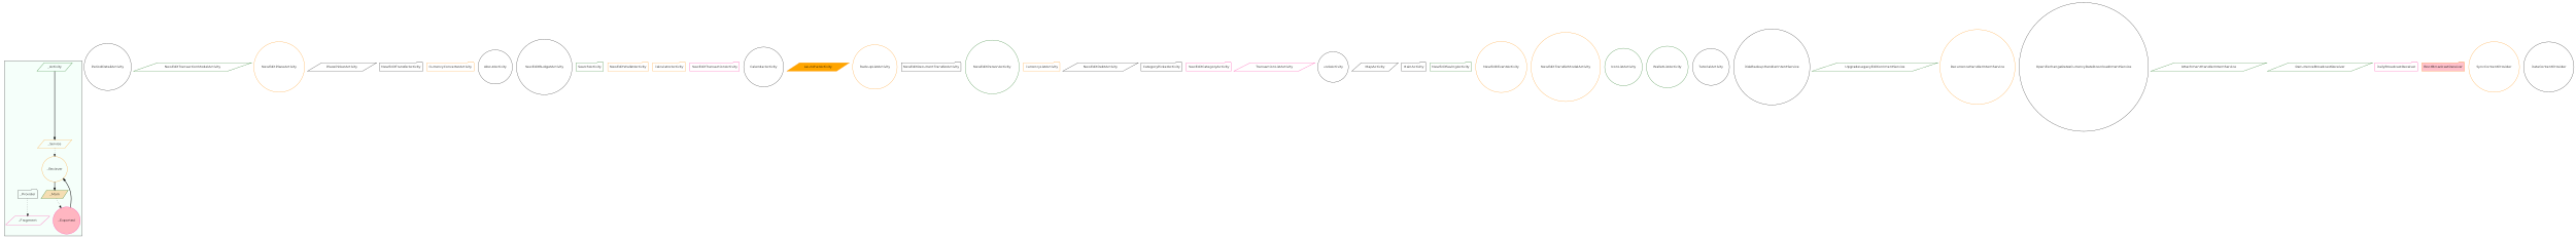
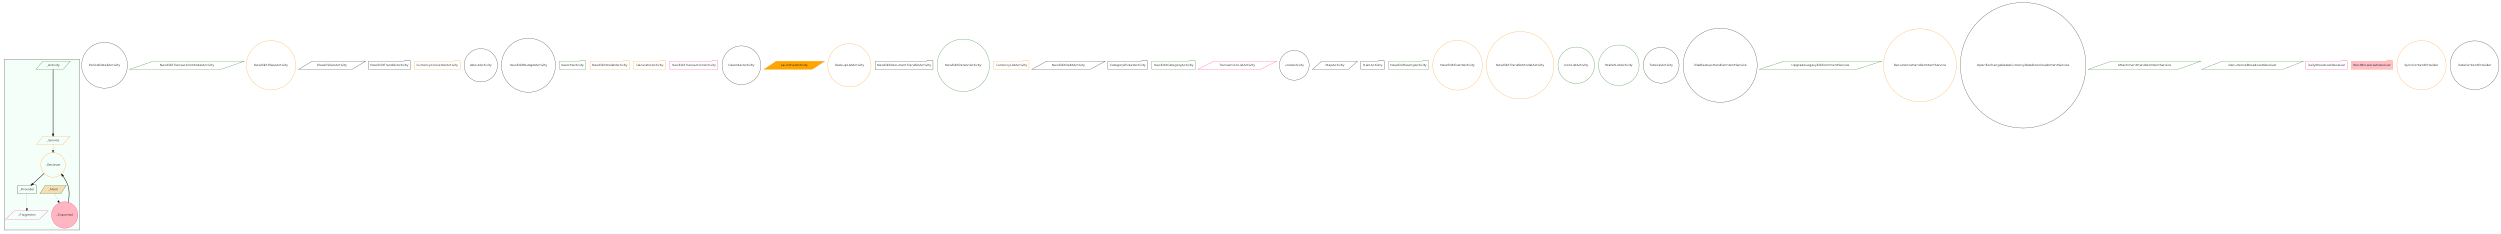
  digraph {
    fontname=Montserrat
    node [color=black fontname=Montserrat shape=circle]
    edge [fontname=Montserrat style=bold]
    _Activity [color=darkgreen shape=parallelogram]
    _Service [color=darkorange shape=parallelogram]
    _Reciever [color=darkorange]
    _Provider [shape=folder]
    _Fragment [color=deeppink shape=parallelogram]
    _Main [color=darkgreen fillcolor=wheat shape=parallelogram style=filled]
    _Exported [color=deeppink fillcolor=lightpink style=filled]
    PeriodDetailActivity
    NewEditTransactionModelActivity [color=darkgreen shape=parallelogram]
    NewEditPlaceActivity [color=darkorange]
    PlacePickerActivity [shape=parallelogram]
    NewEditTransferActivity [shape=folder]
    CurrencyConverterActivity [color=darkorange shape=folder]
    AboutActivity
    NewEditBudgetActivity
    SearchActivity [color=darkgreen shape=folder]
    NewEditWalletActivity [color=darkorange shape=folder]
    CalculatorActivity [color=darkorange shape=folder]
    NewEditTransactionActivity [color=deeppink shape=folder]
    CalendarActivity
    LauncherActivity [color=darkorange fillcolor=orange shape=parallelogram style=filled]
    BackupListActivity [color=darkorange]
    NewEditRecurrentTransferActivity [shape=folder]
    NewEditPersonActivity [color=darkgreen]
    CurrencyListActivity [color=darkorange shape=folder]
    NewEditDebtActivity [shape=parallelogram]
    CategoryPickerActivity [shape=folder]
-   NewEditCategoryActivity [color=deeppink shape=folder]
+   NewEditCategoryActivity [color=darkgreen shape=folder]
    TransactionListActivity [color=deeppink shape=parallelogram]
    LockActivity
    MapActivity [shape=parallelogram]
    MainActivity [shape=folder]
    NewEditSavingActivity [color=darkgreen shape=folder]
    NewEditEventActivity [color=darkorange]
    NewEditTransferModelActivity [color=darkorange]
    IconListActivity [color=darkgreen]
    WalletListActivity [color=darkgreen]
    TutorialActivity
    DiskBackupHandlerIntentService
    UpgradeLegacyEditionIntentService [color=darkgreen shape=parallelogram]
    RecurrenceHandlerIntentService [color=darkorange]
    OpenExchangeRatesCurrencyRateDownloadIntentService
    AttachmentHandlerIntentService [color=darkgreen shape=parallelogram]
    RecurrenceBroadcastReceiver [color=darkgreen shape=parallelogram]
    DailyBroadcastReceiver [color=deeppink shape=folder]
    BootBroadcastReceiver [color=darkorange fillcolor=pink shape=folder style=filled]
    SyncContentProvider [color=darkorange]
    DataContentProvider
    subgraph cluster_1 {
      bgcolor=mintcream
      _Activity
      _Service
      _Reciever
      _Provider
      _Fragment
      _Main
      _Exported
    }
    _Activity -> _Service
    _Service -> _Reciever [style=dotted]
-   _Reciever -> _Main
+   _Reciever -> _Provider
    _Provider -> _Fragment [style=dotted]
    _Main -> _Exported [style=dotted]
    _Exported -> _Reciever
  }
